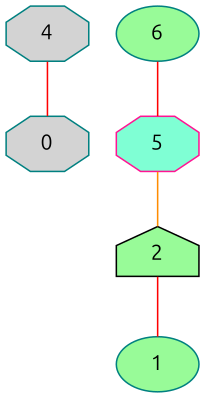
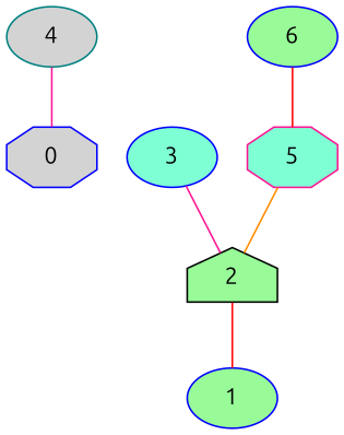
  graph {
    fontname=Ubuntu
    node [color=blue fillcolor=palegreen fontname=Ubuntu shape=octagon style=filled]
    edge [color=red fontname=Ubuntu]
-   n1 [color=teal fillcolor=lightgrey label=0]
-   n2 [color=teal label=1 shape=ellipse]
+   n1 [fillcolor=lightgrey label=0]
+   n2 [label=1 shape=ellipse]
    n3 [color=black label=2 shape=house]
-   n5 [color=teal fillcolor=lightgrey label=4]
+   n4 [fillcolor=aquamarine label=3 shape=ellipse]
+   n5 [color=teal fillcolor=lightgrey label=4 shape=ellipse]
    n6 [color=deeppink fillcolor=aquamarine label=5]
-   n7 [color=teal label=6 shape=ellipse]
+   n7 [label=6 shape=ellipse]
    n3 -- n2
-   n5 -- n1
+   n4 -- n3 [color=deeppink]
+   n5 -- n1 [color=deeppink]
    n6 -- n3 [color=darkorange]
    n7 -- n6
  }
